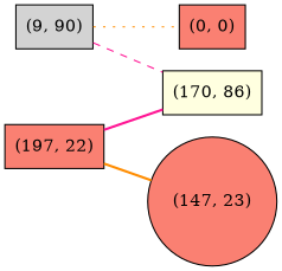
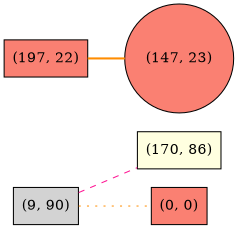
  graph {
    rankdir=LR
    node [fillcolor=salmon shape=box style=filled]
    edge [color=deeppink style=bold weight=1]
    "(9, 90)" [fillcolor=lightgrey]
    "(170, 86)" [fillcolor=lightyellow]
    "(0, 0)"
    "(197, 22)"
    n5 [label="(147, 23)" shape=circle]
    "(9, 90)" -- "(170, 86)" [style=dashed]
    "(9, 90)" -- "(0, 0)" [color=darkorange style=dotted weight=4]
-   "(197, 22)" -- "(170, 86)"
    "(197, 22)" -- n5 [color=darkorange]
  }
